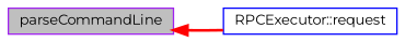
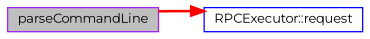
  digraph {
    rankdir=LR
    fontname=Montserrat
    node [fontname=Montserrat fontsize=10 shape=box style=filled]
    n1 [color=purple fillcolor=grey75 fontcolor=black height=0.2 label=parseCommandLine width=0.4]
    n2 [color=blue fillcolor=white height=0.2 label="RPCExecutor::request" width=0.4]
-   n1 -> n2 [color=red dir=back fontname=Montserrat fontsize=10 labelfontname=Helvetica labelfontsize=10 style=bold]
+   n2 -> n1 [color=red dir=back fontname=Montserrat fontsize=10 labelfontname=Helvetica labelfontsize=10 style=bold]
  }
